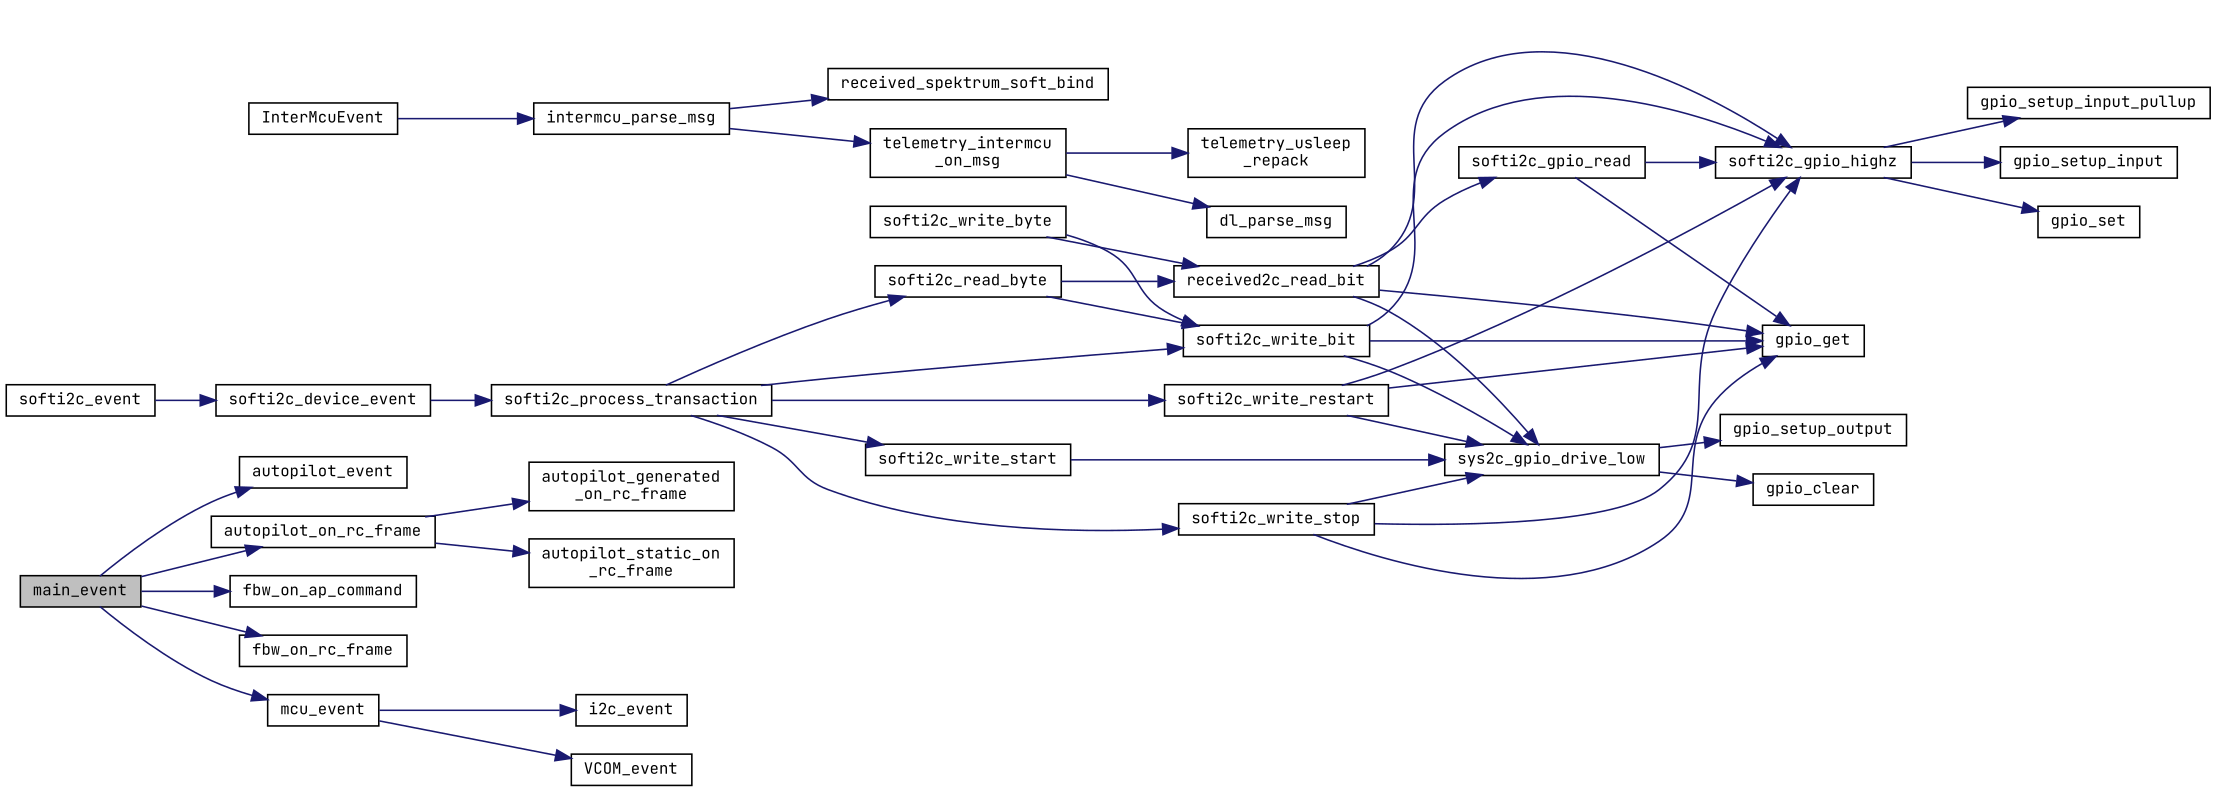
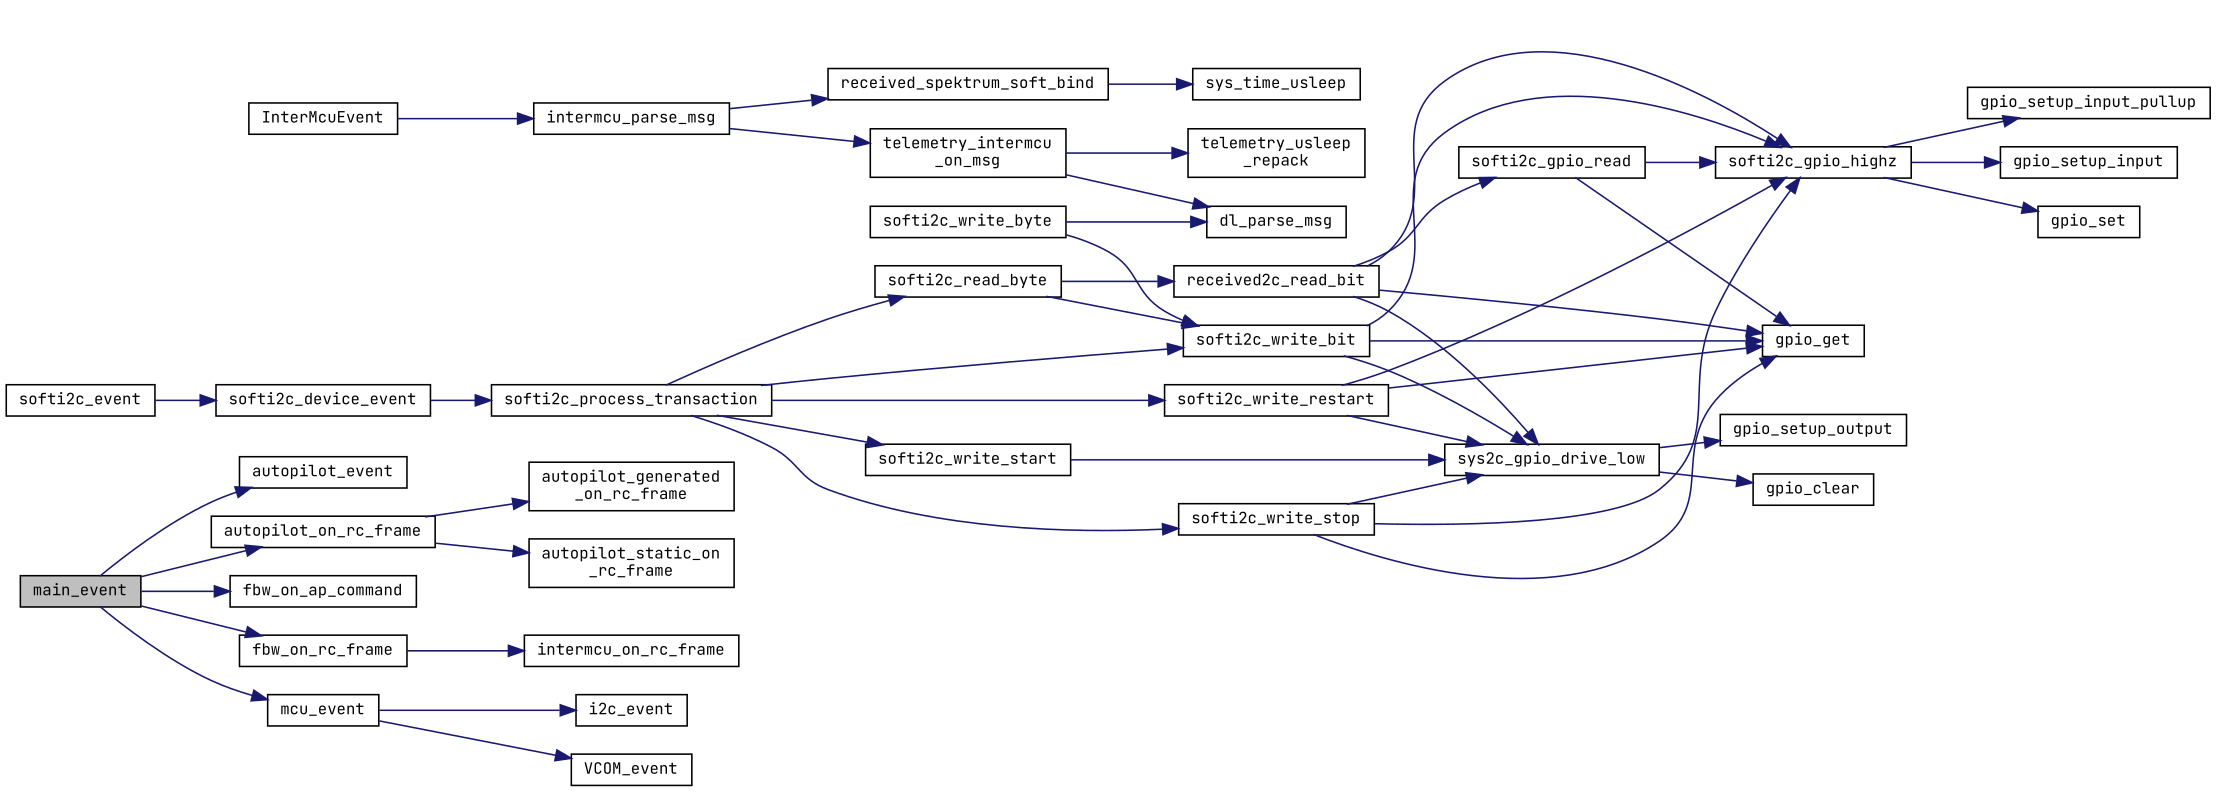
  digraph {
    fontname="JetBrains Mono"
    rankdir=LR
    node [color=black fillcolor=white fontname="JetBrains Mono" fontsize=10 shape=record style=filled]
    edge [color=midnightblue fontname="JetBrains Mono" fontsize=10 labelfontname=FreeSans labelfontsize=10 style=solid]
    n1 [fillcolor=grey75 fontcolor=black height=0.2 label=main_event width=0.4]
    n2 [height=0.2 label=autopilot_event width=0.4]
    n3 [height=0.2 label=autopilot_on_rc_frame width=0.4]
    n4 [height=0.2 label=fbw_on_ap_command width=0.4]
    n5 [height=0.2 label=fbw_on_rc_frame width=0.4]
    n6 [height=0.2 label=mcu_event width=0.4]
    n7 [height=0.2 label="autopilot_generated\l_on_rc_frame" width=0.4]
    n8 [height=0.2 label="autopilot_static_on\l_rc_frame" width=0.4]
+   n9 [height=0.2 label=intermcu_on_rc_frame width=0.4]
    n10 [height=0.2 label=InterMcuEvent width=0.4]
    n11 [height=0.2 label=intermcu_parse_msg width=0.4]
    n12 [height=0.2 label=i2c_event width=0.4]
    n13 [height=0.2 label=VCOM_event width=0.4]
    n14 [height=0.2 label="telemetry_intermcu\l_on_msg" width=0.4]
    n15 [height=0.2 label=received_spektrum_soft_bind width=0.4]
    n16 [height=0.2 label=dl_parse_msg width=0.4]
    n17 [height=0.2 label="telemetry_usleep\l_repack" width=0.4]
+   n18 [height=0.2 label=sys_time_usleep width=0.4]
    n19 [height=0.2 label=softi2c_event width=0.4]
    n20 [height=0.2 label=softi2c_device_event width=0.4]
    n21 [height=0.2 label=softi2c_process_transaction width=0.4]
    n22 [height=0.2 label=softi2c_write_start width=0.4]
    n23 [height=0.2 label=softi2c_write_restart width=0.4]
    n24 [height=0.2 label=softi2c_read_byte width=0.4]
    n25 [height=0.2 label=softi2c_write_stop width=0.4]
    n26 [height=0.2 label=softi2c_write_bit width=0.4]
    n27 [height=0.2 label=sys2c_gpio_drive_low width=0.4]
    n28 [height=0.2 label=softi2c_write_byte width=0.4]
    n29 [height=0.2 label=received2c_read_bit width=0.4]
    n30 [height=0.2 label=softi2c_gpio_highz width=0.4]
    n31 [height=0.2 label=gpio_get width=0.4]
    n32 [height=0.2 label=gpio_setup_output width=0.4]
    n33 [height=0.2 label=gpio_clear width=0.4]
    n34 [height=0.2 label=softi2c_gpio_read width=0.4]
    n35 [height=0.2 label=gpio_setup_input_pullup width=0.4]
    n36 [height=0.2 label=gpio_setup_input width=0.4]
    n37 [height=0.2 label=gpio_set width=0.4]
    n1 -> n2
    n1 -> n3
    n1 -> n4
    n1 -> n5
    n1 -> n6
    n3 -> n7
    n3 -> n8
+   n5 -> n9
    n6 -> n12
    n6 -> n13
    n10 -> n11
    n11 -> n14
    n11 -> n15
    n14 -> n16
    n14 -> n17
+   n15 -> n18
    n19 -> n20
    n20 -> n21
    n21 -> n22
    n21 -> n23
    n21 -> n24
    n21 -> n25
    n21 -> n26
    n22 -> n27
    n23 -> n27
    n23 -> n30
    n23 -> n31
    n24 -> n26
    n24 -> n29
    n25 -> n27
    n25 -> n30
    n25 -> n31
    n26 -> n27
    n26 -> n30
    n26 -> n31
    n27 -> n32
    n27 -> n33
    n28 -> n26
-   n28 -> n29
+   n28 -> n16
    n29 -> n27
    n29 -> n30
    n29 -> n31
    n29 -> n34
    n30 -> n35
    n30 -> n36
    n30 -> n37
    n34 -> n30
    n34 -> n31
  }
